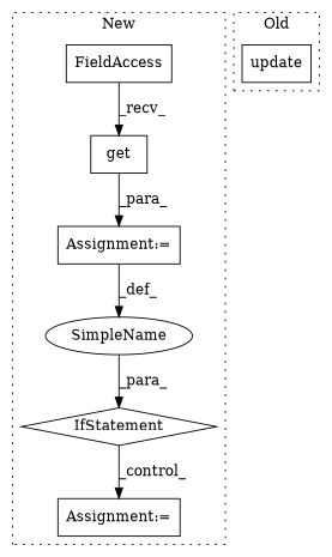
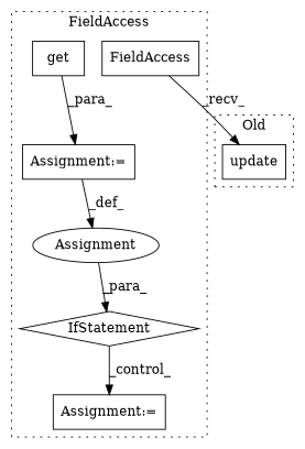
  digraph {
    node [a=32 shape=box]
    n1 [l="4,1" label=get s="1595,1625"]
    n2 [a=7 l=1 label="Assignment:=" s=1586]
    n3 [a=25 l="8,2" label=IfStatement s="1829,1856" shape=diamond]
    n4 [a=22 l=7 label=FieldAccess s=1587]
    n5 [a=7 l="57,2" label="Assignment:=" s="2595,2676"]
-   n6 [a=42 label=SimpleName shape=ellipse]
+   n6 [a=42 label=Assignment shape=ellipse]
    n7 [l="7,1" label=update s="2229,2258"]
    subgraph cluster_1 {
-     label=New
+     label=FieldAccess
      style=dotted
      n1
      n2
      n3
      n4
      n5
      n6
    }
    subgraph cluster_2 {
      label=Old
      style=dotted
      n7
    }
    n1 -> n2 [label=_para_]
    n2 -> n6 [label=_def_]
    n3 -> n5 [label=_control_]
-   n4 -> n1 [label=_recv_]
+   n4 -> n7 [label=_recv_]
    n6 -> n3 [label=_para_]
  }
